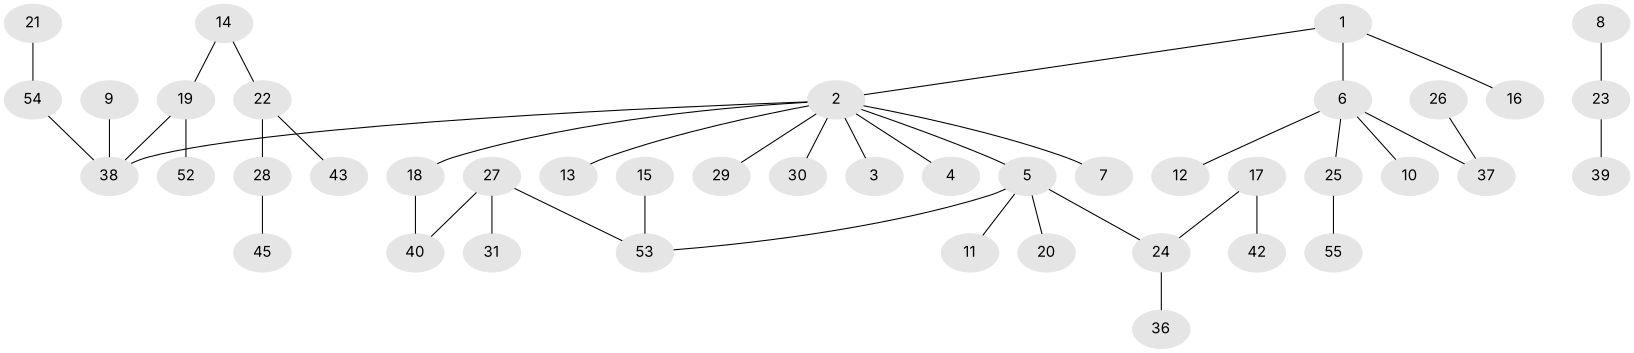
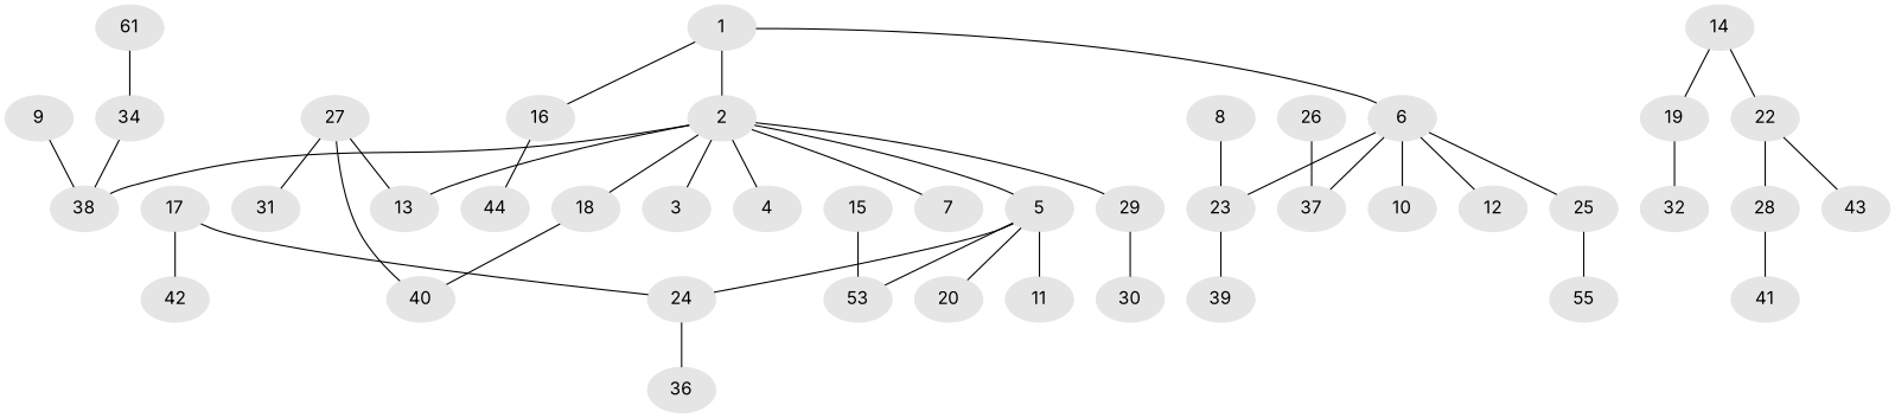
  graph {
    fontname=Inter
    node [color=gray90 fontname=Inter style=filled]
    edge [fontname=Inter weight=1.0]
    1
    2
    6
    16
    3
    4
    5
    7
    13
    18
    29
    30
    38
    10
    12
    23
    25
    37
+   44
    11
    20
    24
    n23 [label=53]
    40
    36
    39
    n27 [label=55]
    8
    9
    14
    19
    22
-   32 [label=52]
+   32
    28
    43
    15
    17
    42
-   21
-   34 [label=54]
-   41 [label=45]
+   21 [label=61]
+   34
+   41
    26
    27
    31
    1 -- 2
    1 -- 6
    1 -- 16
    2 -- 3
    2 -- 4
    2 -- 5
    2 -- 7
    2 -- 13
    2 -- 18
    2 -- 29
-   2 -- 30
+   29 -- 30
    2 -- 38
    6 -- 10
    6 -- 12
+   6 -- 23
    6 -- 25
    6 -- 37
+   16 -- 44
    5 -- 11
    5 -- 20
    5 -- 24
    5 -- n23
    18 -- 40
    23 -- 39
    25 -- n27
    24 -- 36
    8 -- 23
    9 -- 38
    14 -- 19
    14 -- 22
-   19 -- 38
    19 -- 32
    22 -- 28
    22 -- 43
    28 -- 41
    15 -- n23
    17 -- 24
    17 -- 42
    21 -- 34
    34 -- 38
    26 -- 37
-   27 -- n23
+   27 -- 13
    27 -- 40
    27 -- 31
  }
